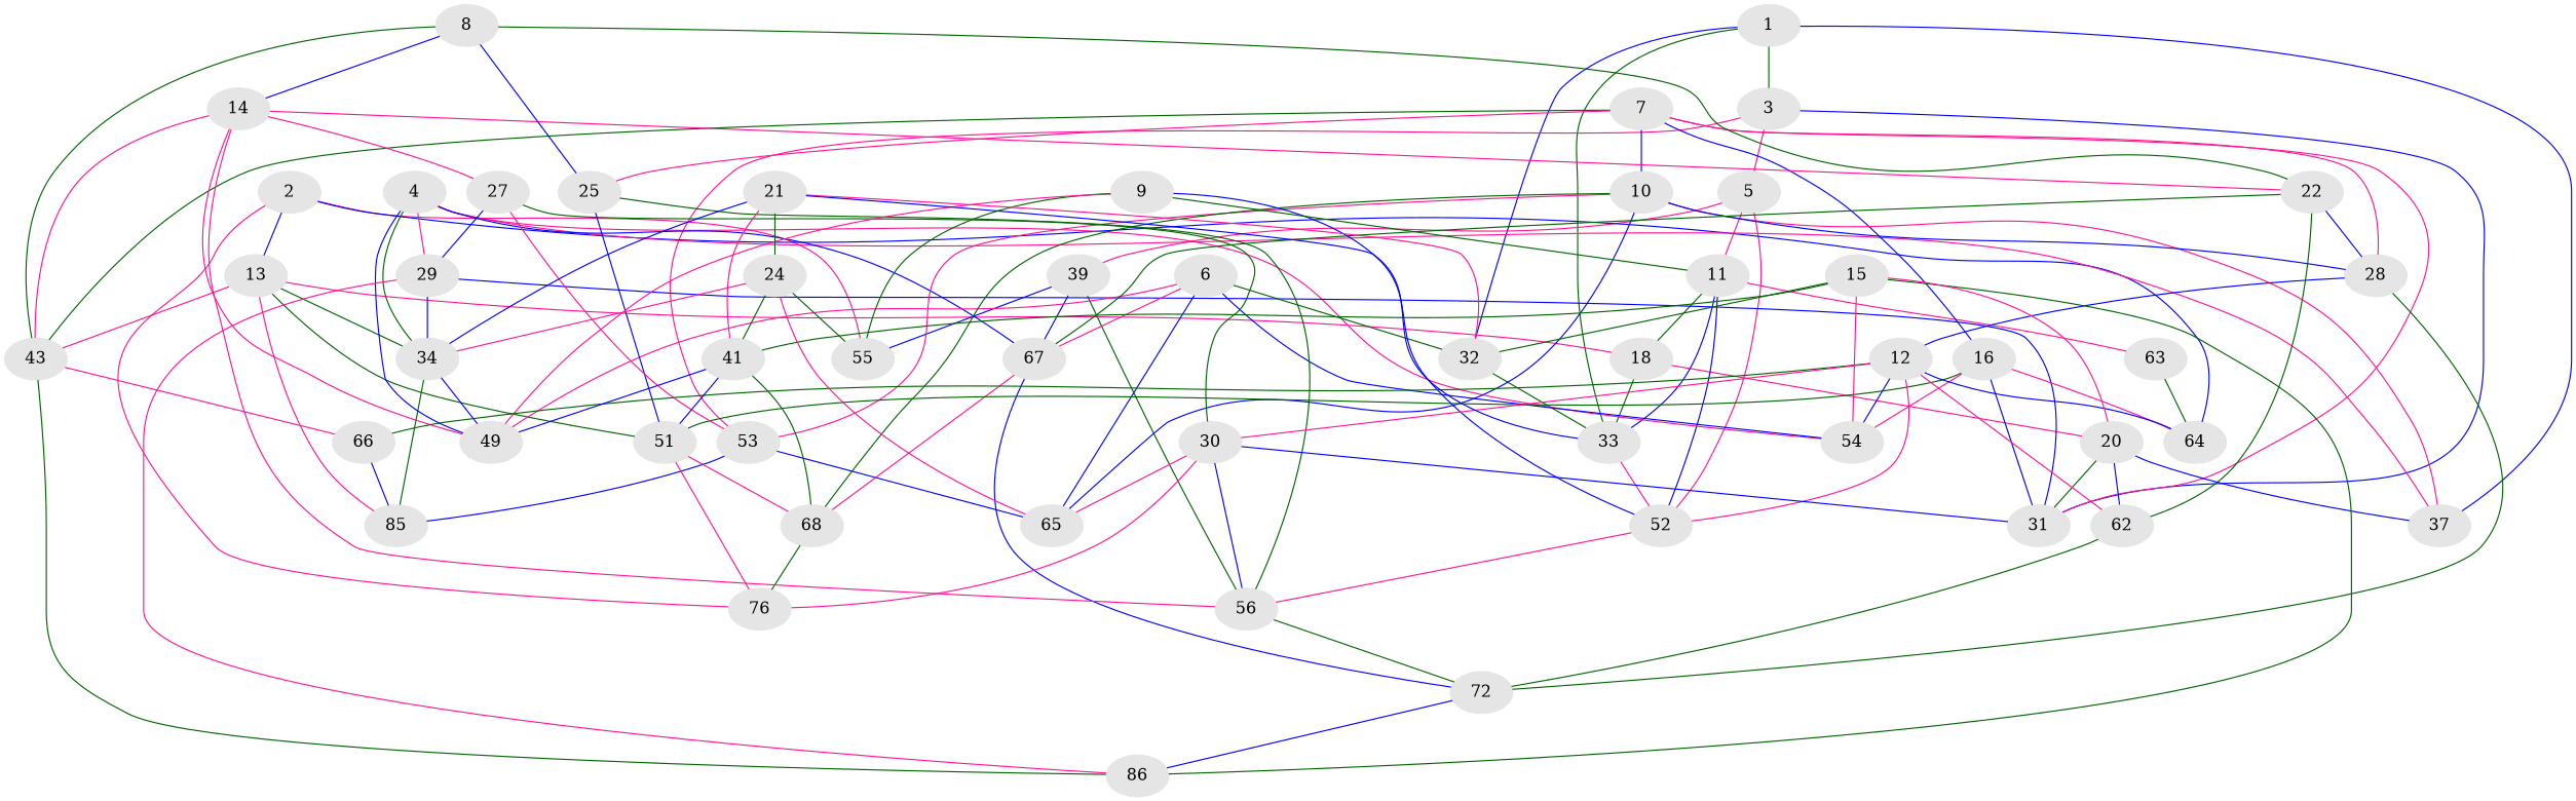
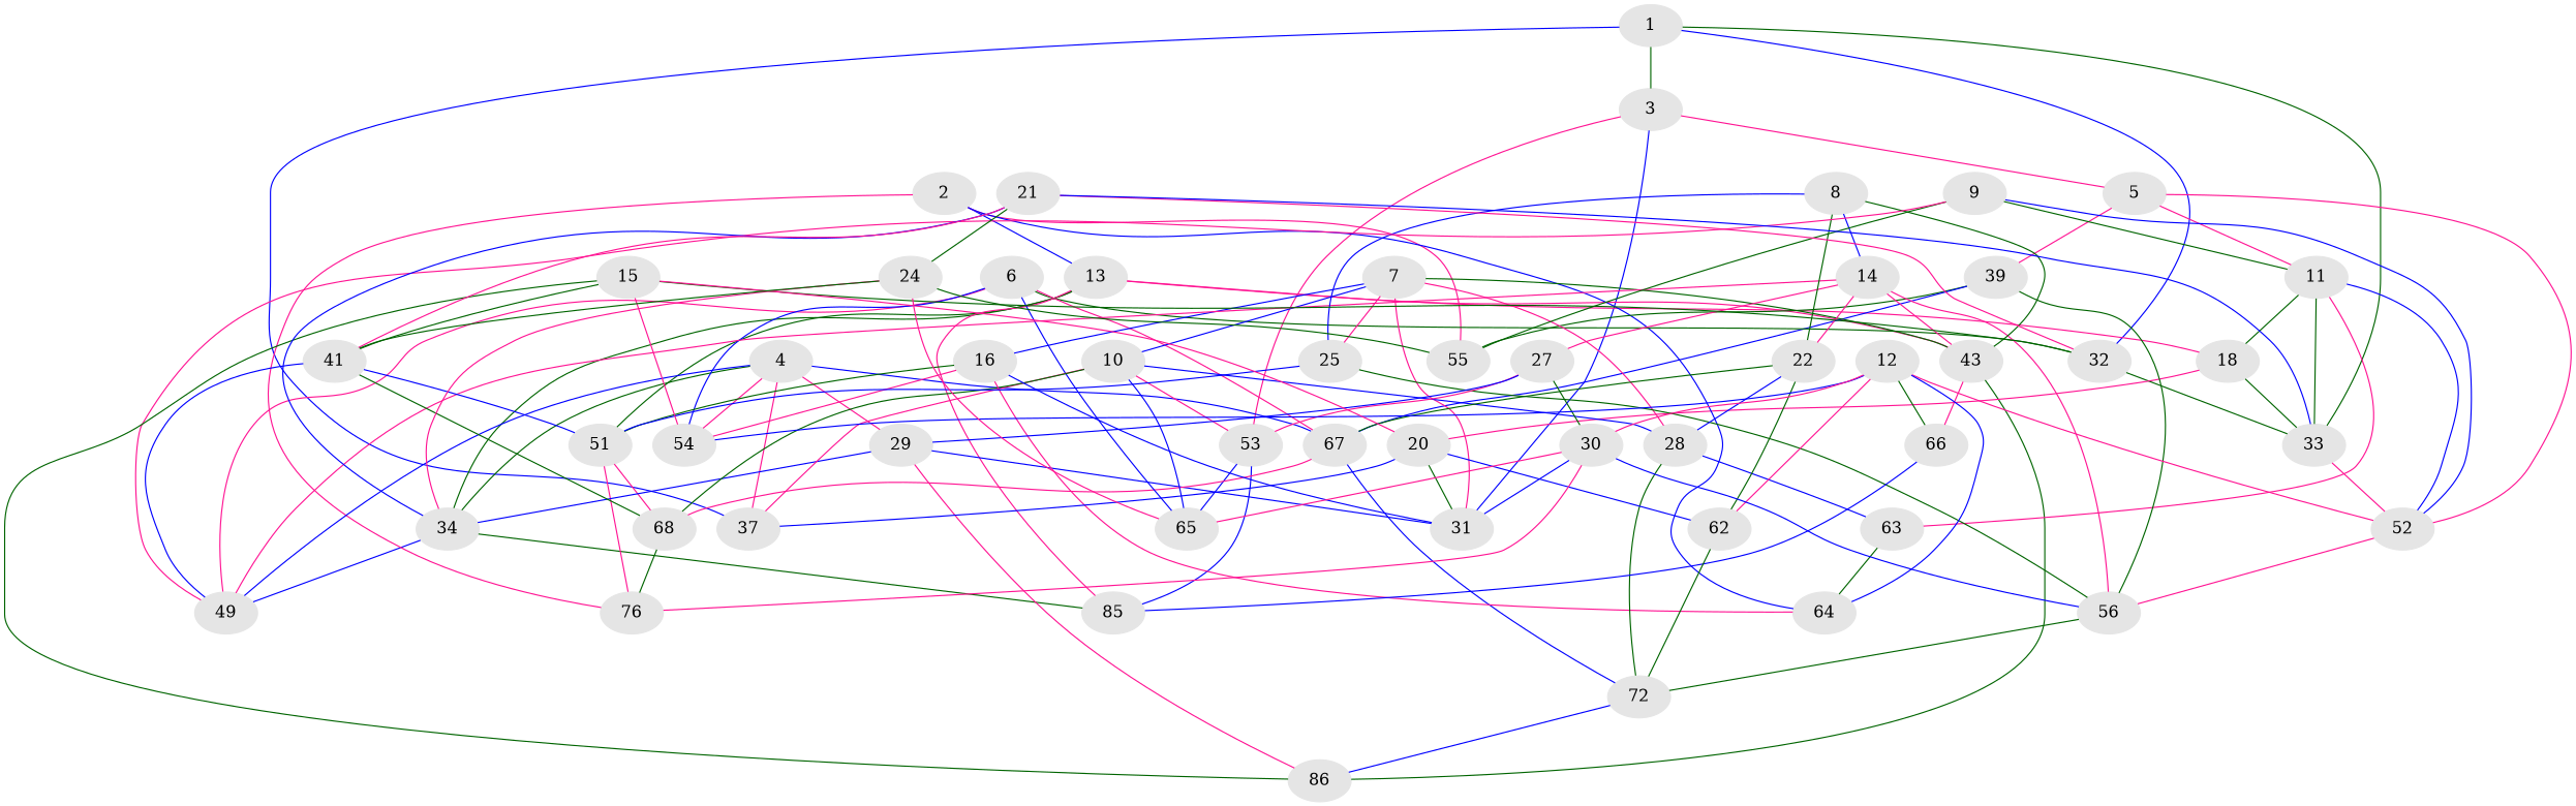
  graph {
    node [color=gray90 style=filled]
    edge [color=deeppink]
    1 [super="+26"]
    3
    32 [super="+45"]
    33 [super="+77"]
    37 [super="+59"]
    5
    31 [super="+83"]
    53 [super="+57"]
    52 [super="+84"]
    68 [super="+74"]
    76
    13 [super="+61"]
    34 [super="+48"]
    43 [super="+75"]
    18
    51 [super="+73"]
    85
    2
    55
    64
    11 [super="+46"]
    39
    65 [super="+87"]
    4 [super="+17"]
    29 [super="+69"]
    49 [super="+60"]
    54 [super="+88"]
    67 [super="+81"]
    86
    72 [super="+78"]
    63
    56 [super="+80"]
    6 [super="+19"]
    7 [super="+79"]
    10 [super="+40"]
    16 [super="+82"]
    25
    28 [super="+42"]
    66
    14 [super="+44"]
    22 [super="+36"]
    27
    8
    62 [super="+70"]
    9
    20 [super="+47"]
    12 [super="+58"]
    30 [super="+38"]
    15 [super="+23"]
    41 [super="+50"]
    21 [super="+35"]
    24 [super="+71"]
    1 -- 3 [color=darkgreen]
    1 -- 32 [color=blue]
    1 -- 33 [color=darkgreen]
    1 -- 37 [color=blue weight=2]
    3 -- 5
    3 -- 31 [color=blue]
    3 -- 53
    32 -- 33 [color=darkgreen]
    33 -- 52
    5 -- 52
    5 -- 11
    5 -- 39
    53 -- 85 [color=blue]
    53 -- 65 [color=blue weight=2]
    52 -- 56
    68 -- 76 [color=darkgreen]
    13 -- 34 [color=darkgreen]
    13 -- 43
    13 -- 18
    13 -- 51 [color=darkgreen]
    13 -- 85
    34 -- 85 [color=darkgreen]
    34 -- 49 [color=blue]
    43 -- 86 [color=darkgreen]
    43 -- 66
    18 -- 33 [color=darkgreen]
    18 -- 20
    51 -- 68
    51 -- 76
    2 -- 76
    2 -- 13 [color=blue]
    2 -- 55
    2 -- 64 [color=blue]
-   11 -- 33 [color=blue]
+   11 -- 33 [color=darkgreen]
    11 -- 52 [color=blue]
    11 -- 18 [color=darkgreen]
    11 -- 63
-   39 -- 55 [color=blue]
+   39 -- 55 [color=darkgreen]
    39 -- 67 [color=blue]
    39 -- 56 [color=darkgreen]
    4 -- 37
    4 -- 34 [color=darkgreen]
    4 -- 29
    4 -- 49 [color=blue]
    4 -- 54
    4 -- 67 [color=blue]
    29 -- 31 [color=blue]
    29 -- 34 [color=blue]
    29 -- 86
    67 -- 68
    67 -- 72 [color=blue]
    72 -- 86 [color=blue]
    63 -- 64 [color=darkgreen]
    56 -- 72 [color=darkgreen]
    6 -- 32 [color=darkgreen weight=2]
    6 -- 65 [color=blue]
    6 -- 49
    6 -- 54 [color=blue]
    6 -- 67
    7 -- 31
    7 -- 43 [color=darkgreen]
    7 -- 10 [color=blue]
    7 -- 16 [color=blue]
    7 -- 25
    7 -- 28
    10 -- 37
    10 -- 53
    10 -- 68 [color=darkgreen]
    10 -- 65 [color=blue]
    10 -- 28 [color=blue]
    16 -- 31 [color=blue]
    16 -- 51 [color=darkgreen]
    16 -- 64
    16 -- 54
    25 -- 51 [color=blue]
    25 -- 56 [color=darkgreen]
    28 -- 72 [color=darkgreen]
-   28 -- 12 [color=blue weight=2]
+   28 -- 63 [color=blue weight=2]
    66 -- 85 [color=blue]
    14 -- 43
    14 -- 49
    14 -- 56
    14 -- 22
    14 -- 27
    22 -- 67 [color=darkgreen]
    22 -- 28 [color=blue]
    22 -- 62 [color=darkgreen weight=2]
    27 -- 53
    27 -- 29 [color=blue]
    27 -- 30 [color=darkgreen]
    8 -- 43 [color=darkgreen]
    8 -- 25 [color=blue]
    8 -- 14 [color=blue]
    8 -- 22 [color=darkgreen]
    62 -- 72 [color=darkgreen weight=2]
    9 -- 52 [color=blue]
    9 -- 55 [color=darkgreen]
    9 -- 11 [color=darkgreen]
    9 -- 49
    20 -- 37 [color=blue]
    20 -- 31 [color=darkgreen]
    20 -- 62 [color=blue]
    12 -- 52
    12 -- 64 [color=blue]
    12 -- 54 [color=blue]
    12 -- 66 [color=darkgreen]
    12 -- 62
    12 -- 30
    30 -- 31 [color=blue]
    30 -- 76
    30 -- 65
    30 -- 56 [color=blue]
    15 -- 32 [color=darkgreen]
    15 -- 54 [weight=2]
    15 -- 86 [color=darkgreen]
    15 -- 20
    15 -- 41 [color=darkgreen]
    41 -- 68 [color=darkgreen]
    41 -- 51 [color=blue]
    41 -- 49 [color=blue]
    21 -- 32
    21 -- 33 [color=blue]
    21 -- 34 [color=blue]
    21 -- 41
    21 -- 24 [color=darkgreen weight=2]
    24 -- 34
    24 -- 55 [color=darkgreen]
    24 -- 65
    24 -- 41 [color=darkgreen]
  }
